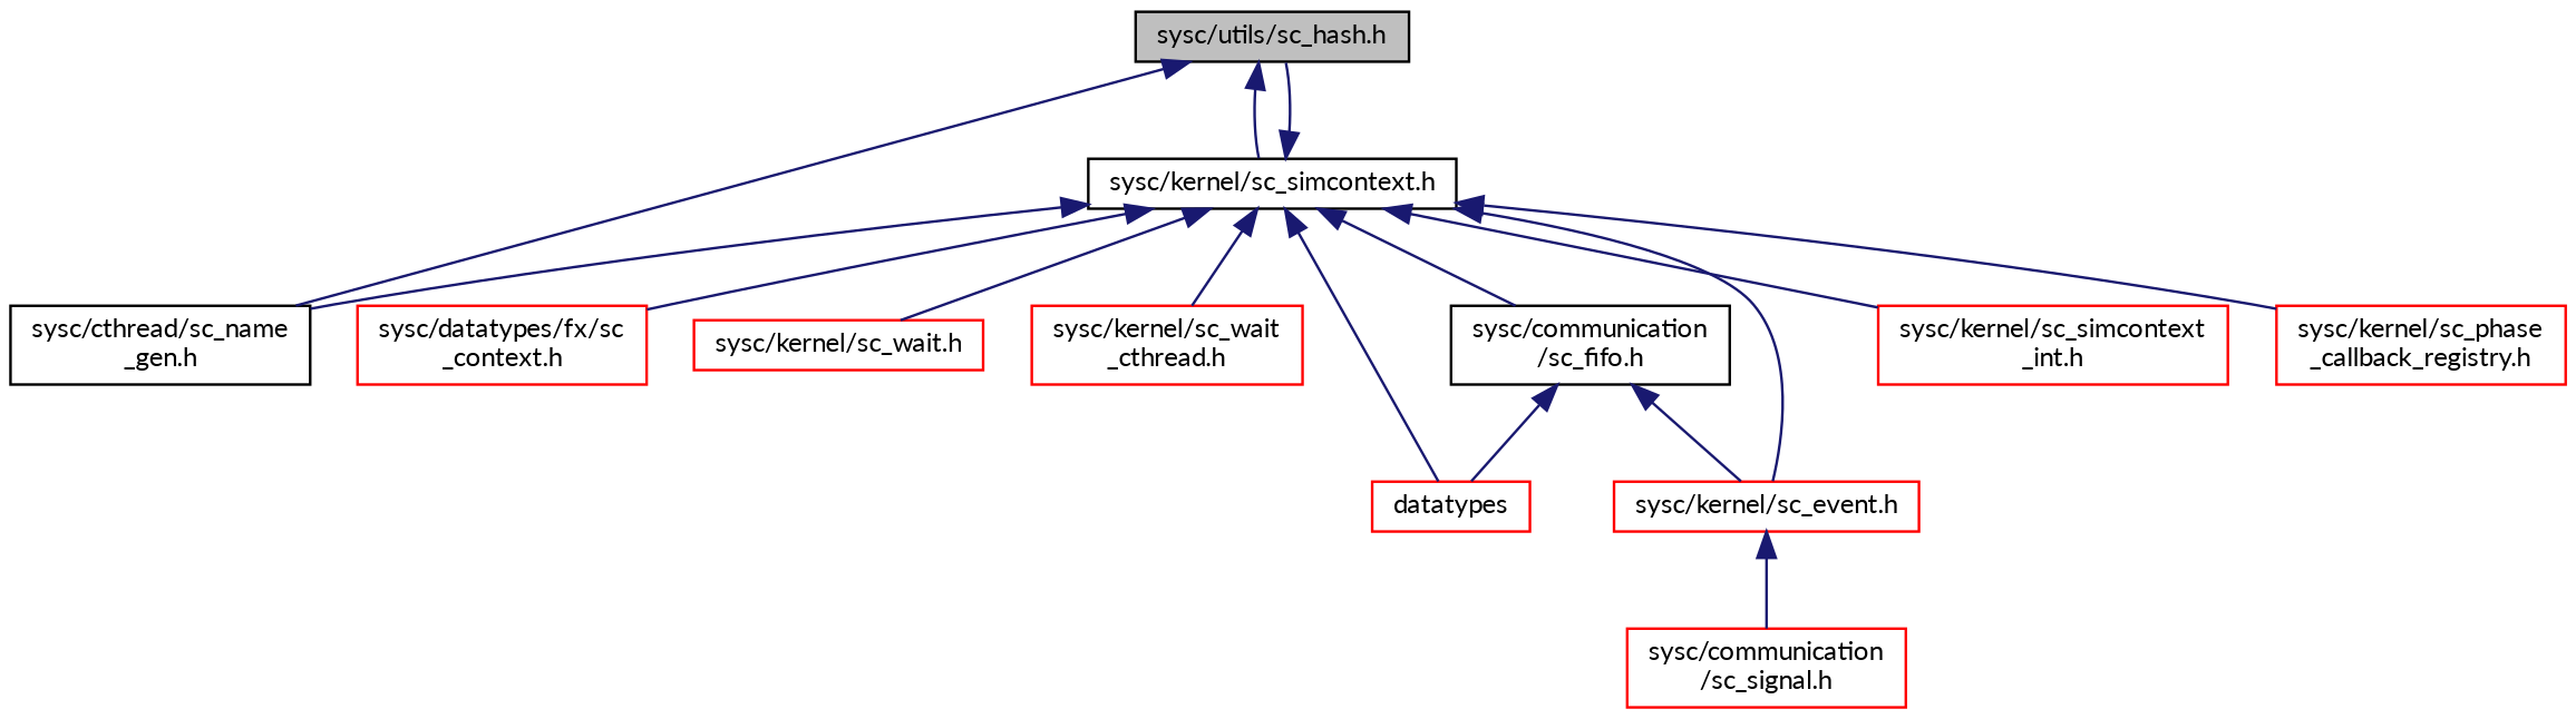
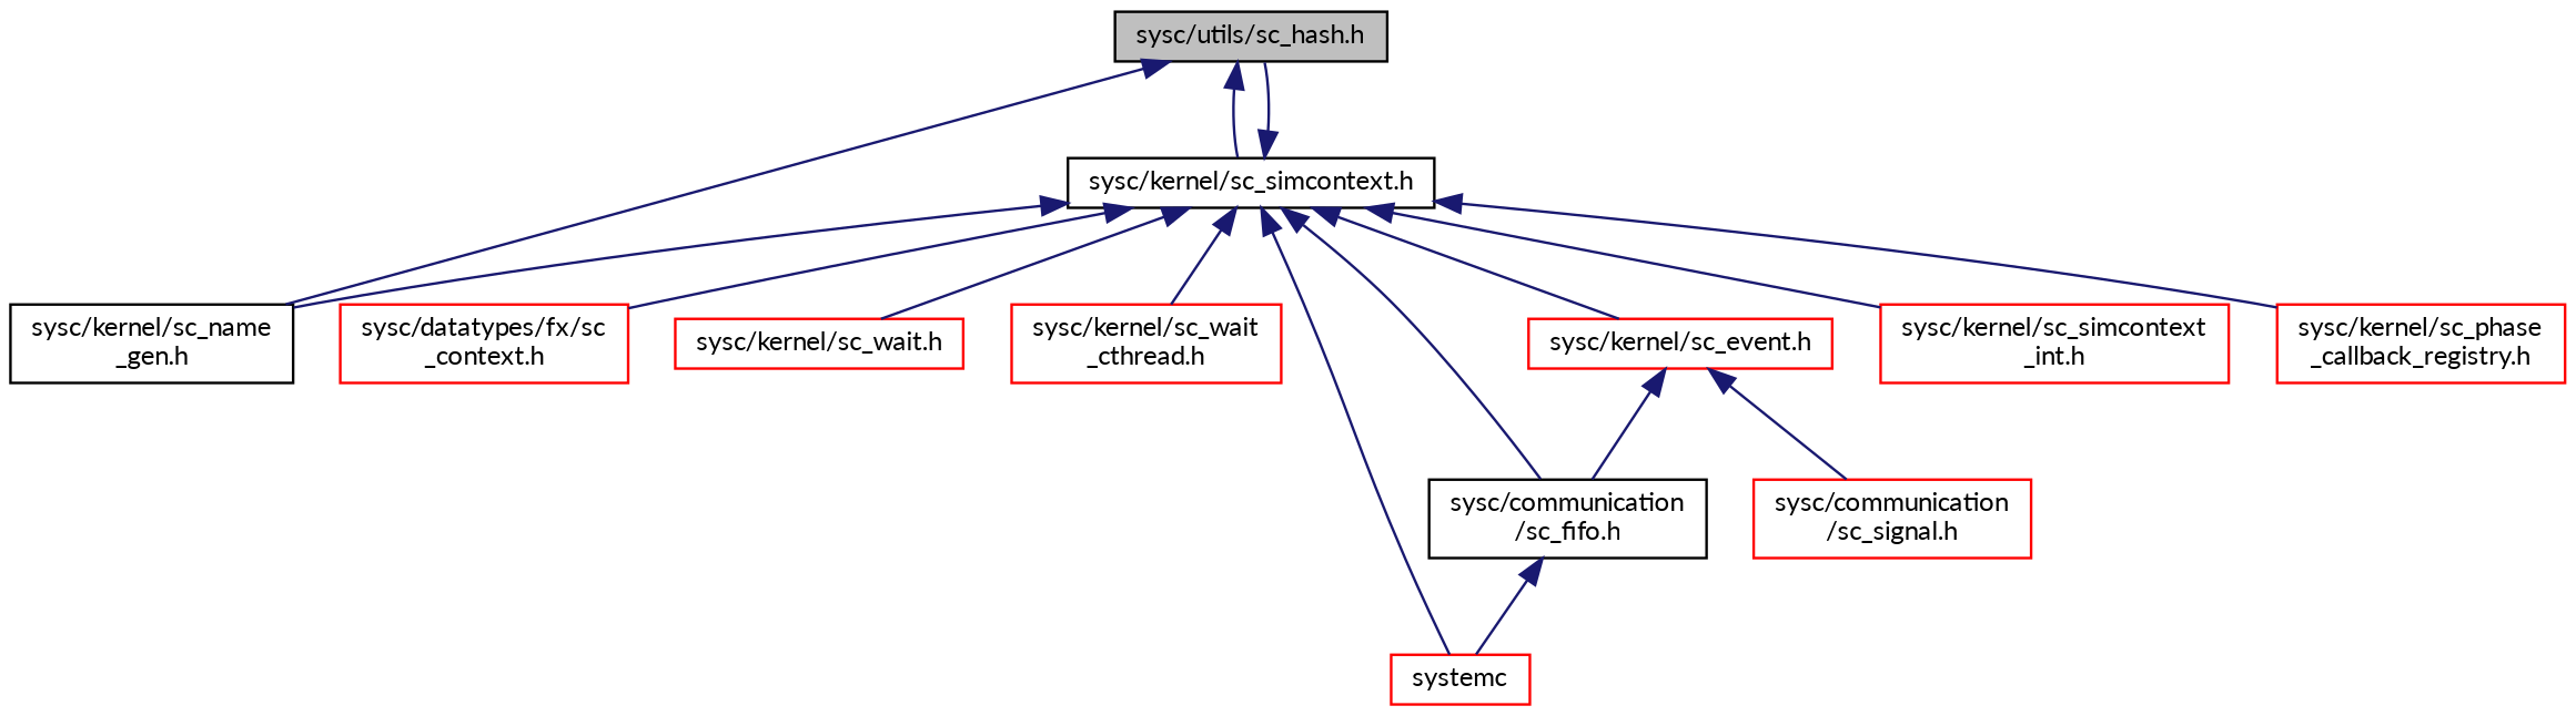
  digraph {
    fontname=Lato
    node [color=red fillcolor=white fontname=Lato fontsize=10 shape=record style=filled]
    edge [color=midnightblue dir=back fontname=Lato fontsize=10 labelfontname=FreeSans labelfontsize=10 style=solid]
    n1 [color=black fillcolor=grey75 fontcolor=black height=0.2 label="sysc/utils/sc_hash.h" width=0.4]
    n2 [color=black height=0.2 label="sysc/kernel/sc_simcontext.h" width=0.4]
-   n3 [color=black height=0.2 label="sysc/cthread/sc_name\l_gen.h" width=0.4]
+   n3 [color=black height=0.2 label="sysc/kernel/sc_name\l_gen.h" width=0.4]
    n4 [height=0.2 label="sysc/datatypes/fx/sc\l_context.h" width=0.4]
    n5 [height=0.2 label="sysc/kernel/sc_wait.h" width=0.4]
    n6 [height=0.2 label="sysc/kernel/sc_wait\l_cthread.h" width=0.4]
-   n7 [height=0.2 label=datatypes width=0.4]
+   n7 [height=0.2 label=systemc width=0.4]
    n8 [height=0.2 label="sysc/kernel/sc_event.h" width=0.4]
    n9 [color=black height=0.2 label="sysc/communication\l/sc_fifo.h" width=0.4]
    n10 [height=0.2 label="sysc/kernel/sc_simcontext\l_int.h" width=0.4]
    n11 [height=0.2 label="sysc/kernel/sc_phase\l_callback_registry.h" width=0.4]
    n12 [height=0.2 label="sysc/communication\l/sc_signal.h" width=0.4]
    n1 -> n2
    n1 -> n3
    n2 -> n1
    n2 -> n3
    n2 -> n4
    n2 -> n5
    n2 -> n6
    n2 -> n7
    n2 -> n8
    n2 -> n9
    n2 -> n10
    n2 -> n11
-   n9 -> n8
+   n8 -> n9
    n8 -> n12
    n9 -> n7
  }
